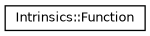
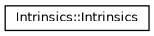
  digraph {
    rankdir=LR
-   n1 [color=black fillcolor=white fontname=Helvetica fontsize=10 height=0.2 label="Intrinsics::Function" shape=record style=filled width=0.4]
+   n1 [color=black fillcolor=white fontname=Helvetica fontsize=10 height=0.2 label="Intrinsics::Intrinsics" shape=record style=filled width=0.4]
  }
